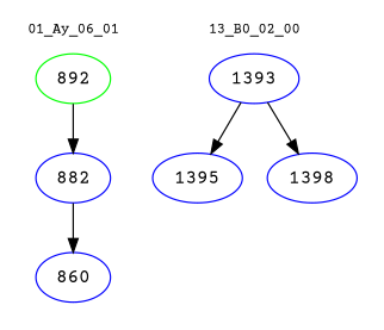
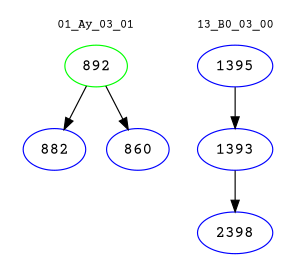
  digraph {
    fontname="Courier Prime"
    node [color=blue fontname="Courier Prime"]
    edge [color=black fontname="Courier Prime"]
    n1 [label=882]
    n2 [label=860]
    n3 [color=green label=892]
    n4 [label=1393]
    n5 [label=1395]
-   n6 [label=1398]
+   n6 [label=2398]
    subgraph cluster_1 {
      color=white
      fontsize=10
-     label="01_Ay_06_01"
+     label="01_Ay_03_01"
      n1
      n2
      n3
    }
    subgraph cluster_2 {
      color=white
      fontsize=10
-     label="13_B0_02_00"
+     label="13_B0_03_00"
      n4
      n5
      n6
    }
-   n1 -> n2
+   n3 -> n2
    n3 -> n1
-   n4 -> n5
+   n5 -> n4
    n4 -> n6
  }
